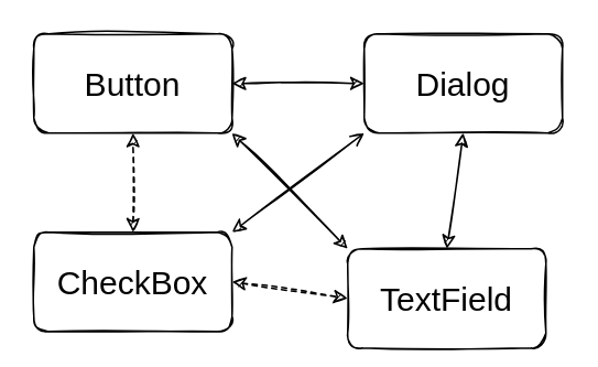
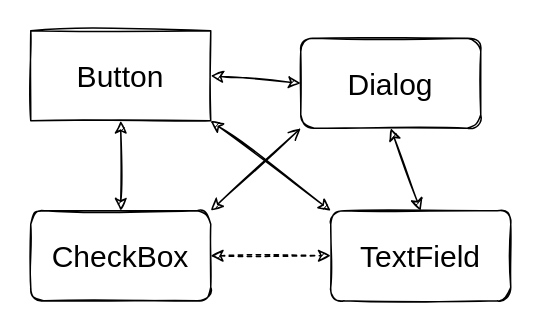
  <mxCell id="0" />
  <mxCell id="1" parent="0" />
- <mxCell id="2" value="Button" style="rounded=1;whiteSpace=wrap;html=1;fontSize=20;sketch=1;fillColor=none;" vertex="1" parent="1"><mxGeometry x="20" y="20" width="120" height="60" as="geometry" /></mxCell>
+ <mxCell id="2" value="Button" style="whiteSpace=wrap;html=1;fontSize=20;sketch=1;fillColor=none;rounded=0;" vertex="1" parent="1"><mxGeometry x="20" y="20" width="120" height="60" as="geometry" /></mxCell>
  <mxCell id="3" value="CheckBox" style="rounded=1;whiteSpace=wrap;html=1;fontSize=20;sketch=1;fillColor=none;" vertex="1" parent="1"><mxGeometry x="20" y="140" width="120" height="60" as="geometry" /></mxCell>
- <mxCell id="4" value="&lt;span&gt;Dialog&lt;/span&gt;" style="rounded=1;whiteSpace=wrap;html=1;fontSize=20;sketch=1;fillColor=none;" vertex="1" parent="1"><mxGeometry x="220" y="20" width="120" height="60" as="geometry" /></mxCell>
- <mxCell id="5" value="TextField" style="rounded=1;whiteSpace=wrap;html=1;fontSize=20;sketch=1;fillColor=none;" vertex="1" parent="1"><mxGeometry x="210" y="150" width="120" height="60" as="geometry" /></mxCell>
- <mxCell id="6" value="" style="endArrow=classic;startArrow=classic;html=1;rounded=0;fontSize=20;entryX=0.5;entryY=1;entryDx=0;entryDy=0;exitX=0.5;exitY=0;exitDx=0;exitDy=0;sketch=1;dashed=1;" edge="1" parent="1" source="3" target="2"><mxGeometry width="50" height="50" relative="1" as="geometry"><mxPoint x="380" y="390" as="sourcePoint" /><mxPoint x="430" y="340" as="targetPoint" /></mxGeometry></mxCell>
+ <mxCell id="4" value="&lt;span&gt;Dialog&lt;/span&gt;" style="rounded=1;whiteSpace=wrap;html=1;fontSize=20;sketch=1;fillColor=none;" vertex="1" parent="1"><mxGeometry x="200" y="25" width="120" height="60" as="geometry" /></mxCell>
+ <mxCell id="5" value="TextField" style="rounded=1;whiteSpace=wrap;html=1;fontSize=20;sketch=1;fillColor=none;" vertex="1" parent="1"><mxGeometry x="220" y="140" width="120" height="60" as="geometry" /></mxCell>
+ <mxCell id="6" value="" style="endArrow=classic;startArrow=classic;html=1;rounded=0;fontSize=20;entryX=0.5;entryY=1;entryDx=0;entryDy=0;exitX=0.5;exitY=0;exitDx=0;exitDy=0;sketch=1;" edge="1" parent="1" source="3" target="2"><mxGeometry width="50" height="50" relative="1" as="geometry"><mxPoint x="380" y="390" as="sourcePoint" /><mxPoint x="430" y="340" as="targetPoint" /></mxGeometry></mxCell>
  <mxCell id="7" value="" style="endArrow=classic;startArrow=classic;html=1;rounded=0;fontSize=20;exitX=1;exitY=0.5;exitDx=0;exitDy=0;entryX=0;entryY=0.5;entryDx=0;entryDy=0;sketch=1;" edge="1" parent="1" source="2" target="4"><mxGeometry width="50" height="50" relative="1" as="geometry"><mxPoint x="380" y="390" as="sourcePoint" /><mxPoint x="430" y="340" as="targetPoint" /></mxGeometry></mxCell>
  <mxCell id="8" value="" style="endArrow=open;startArrow=classic;html=1;rounded=0;fontSize=20;exitX=1;exitY=0;exitDx=0;exitDy=0;entryX=0;entryY=1;entryDx=0;entryDy=0;sketch=1;" edge="1" parent="1" source="3" target="4"><mxGeometry width="50" height="50" relative="1" as="geometry"><mxPoint x="380" y="390" as="sourcePoint" /><mxPoint x="430" y="340" as="targetPoint" /></mxGeometry></mxCell>
  <mxCell id="9" value="" style="endArrow=classic;startArrow=classic;html=1;rounded=0;fontSize=20;exitX=1;exitY=1;exitDx=0;exitDy=0;entryX=0;entryY=0;entryDx=0;entryDy=0;sketch=1;" edge="1" parent="1" source="2" target="5"><mxGeometry width="50" height="50" relative="1" as="geometry"><mxPoint x="380" y="390" as="sourcePoint" /><mxPoint x="430" y="340" as="targetPoint" /></mxGeometry></mxCell>
  <mxCell id="10" value="" style="endArrow=classic;startArrow=classic;html=1;rounded=0;fontSize=20;exitX=1;exitY=0.5;exitDx=0;exitDy=0;entryX=0;entryY=0.5;entryDx=0;entryDy=0;sketch=1;dashed=1;" edge="1" parent="1" source="3" target="5"><mxGeometry width="50" height="50" relative="1" as="geometry"><mxPoint x="380" y="390" as="sourcePoint" /><mxPoint x="430" y="340" as="targetPoint" /></mxGeometry></mxCell>
  <mxCell id="11" value="" style="endArrow=classic;startArrow=classic;html=1;rounded=0;fontSize=20;entryX=0.5;entryY=1;entryDx=0;entryDy=0;exitX=0.5;exitY=0;exitDx=0;exitDy=0;sketch=1;" edge="1" parent="1" source="5" target="4"><mxGeometry width="50" height="50" relative="1" as="geometry"><mxPoint x="380" y="390" as="sourcePoint" /><mxPoint x="430" y="340" as="targetPoint" /></mxGeometry></mxCell>
